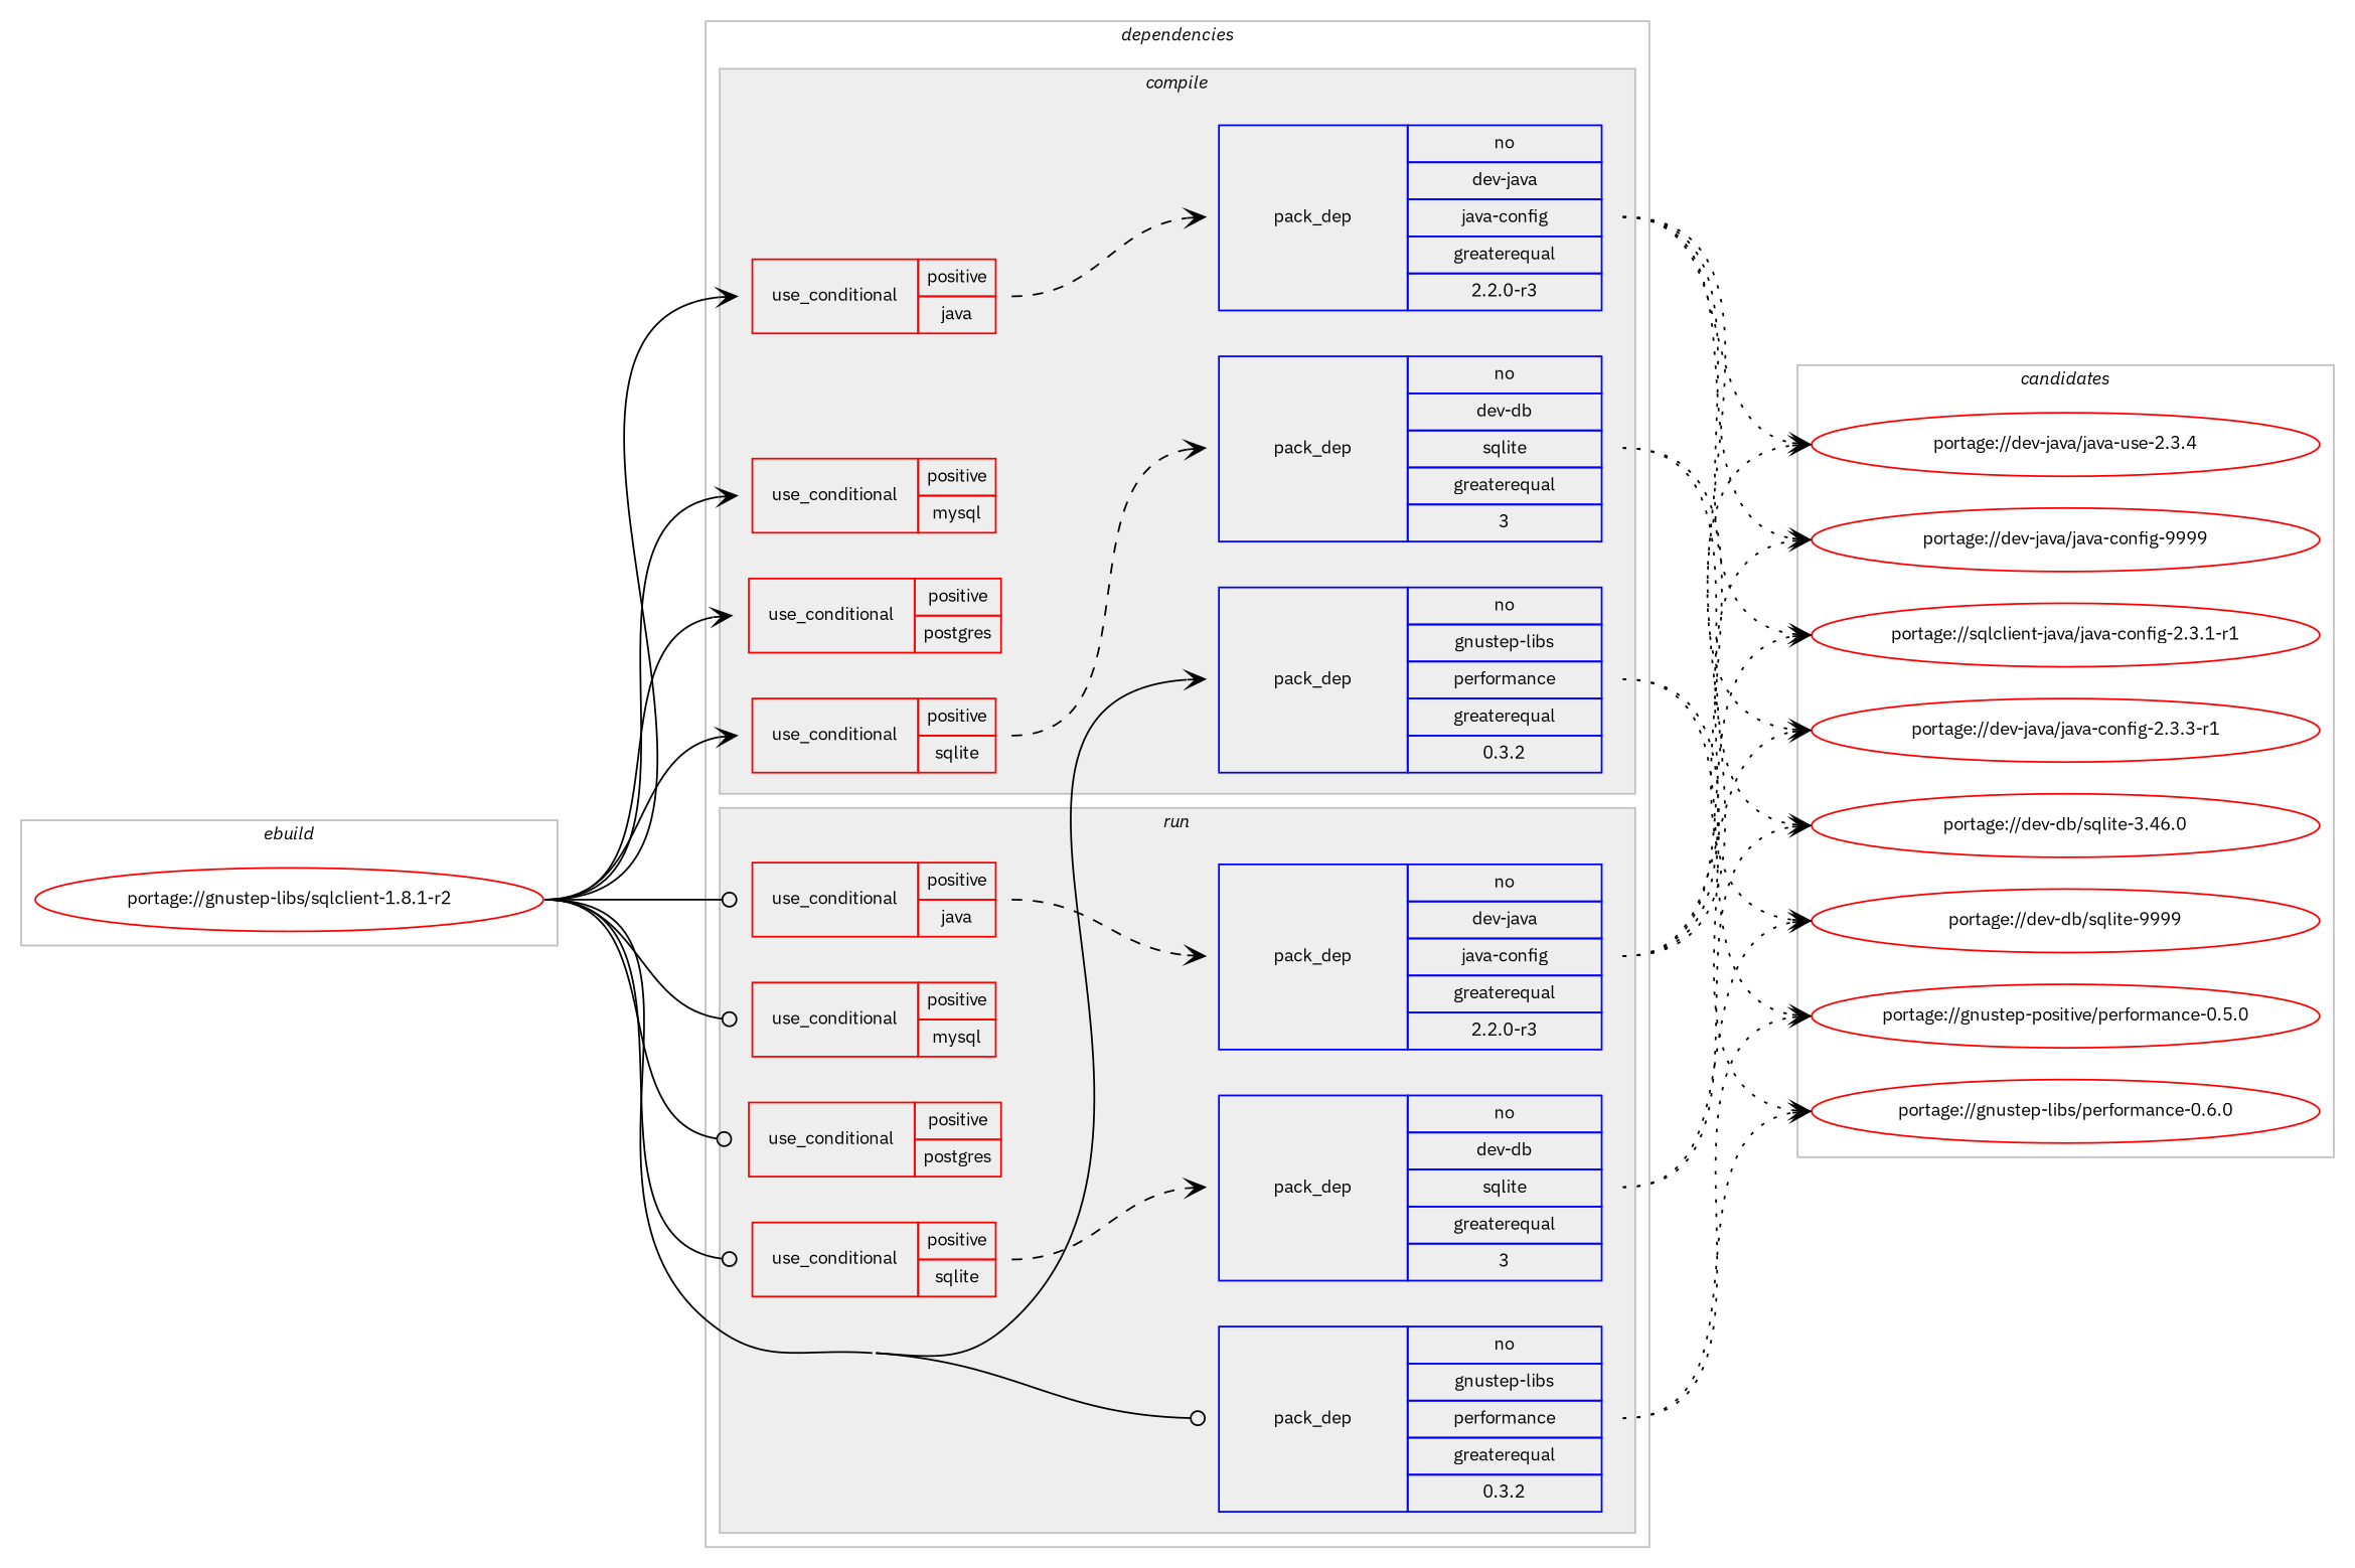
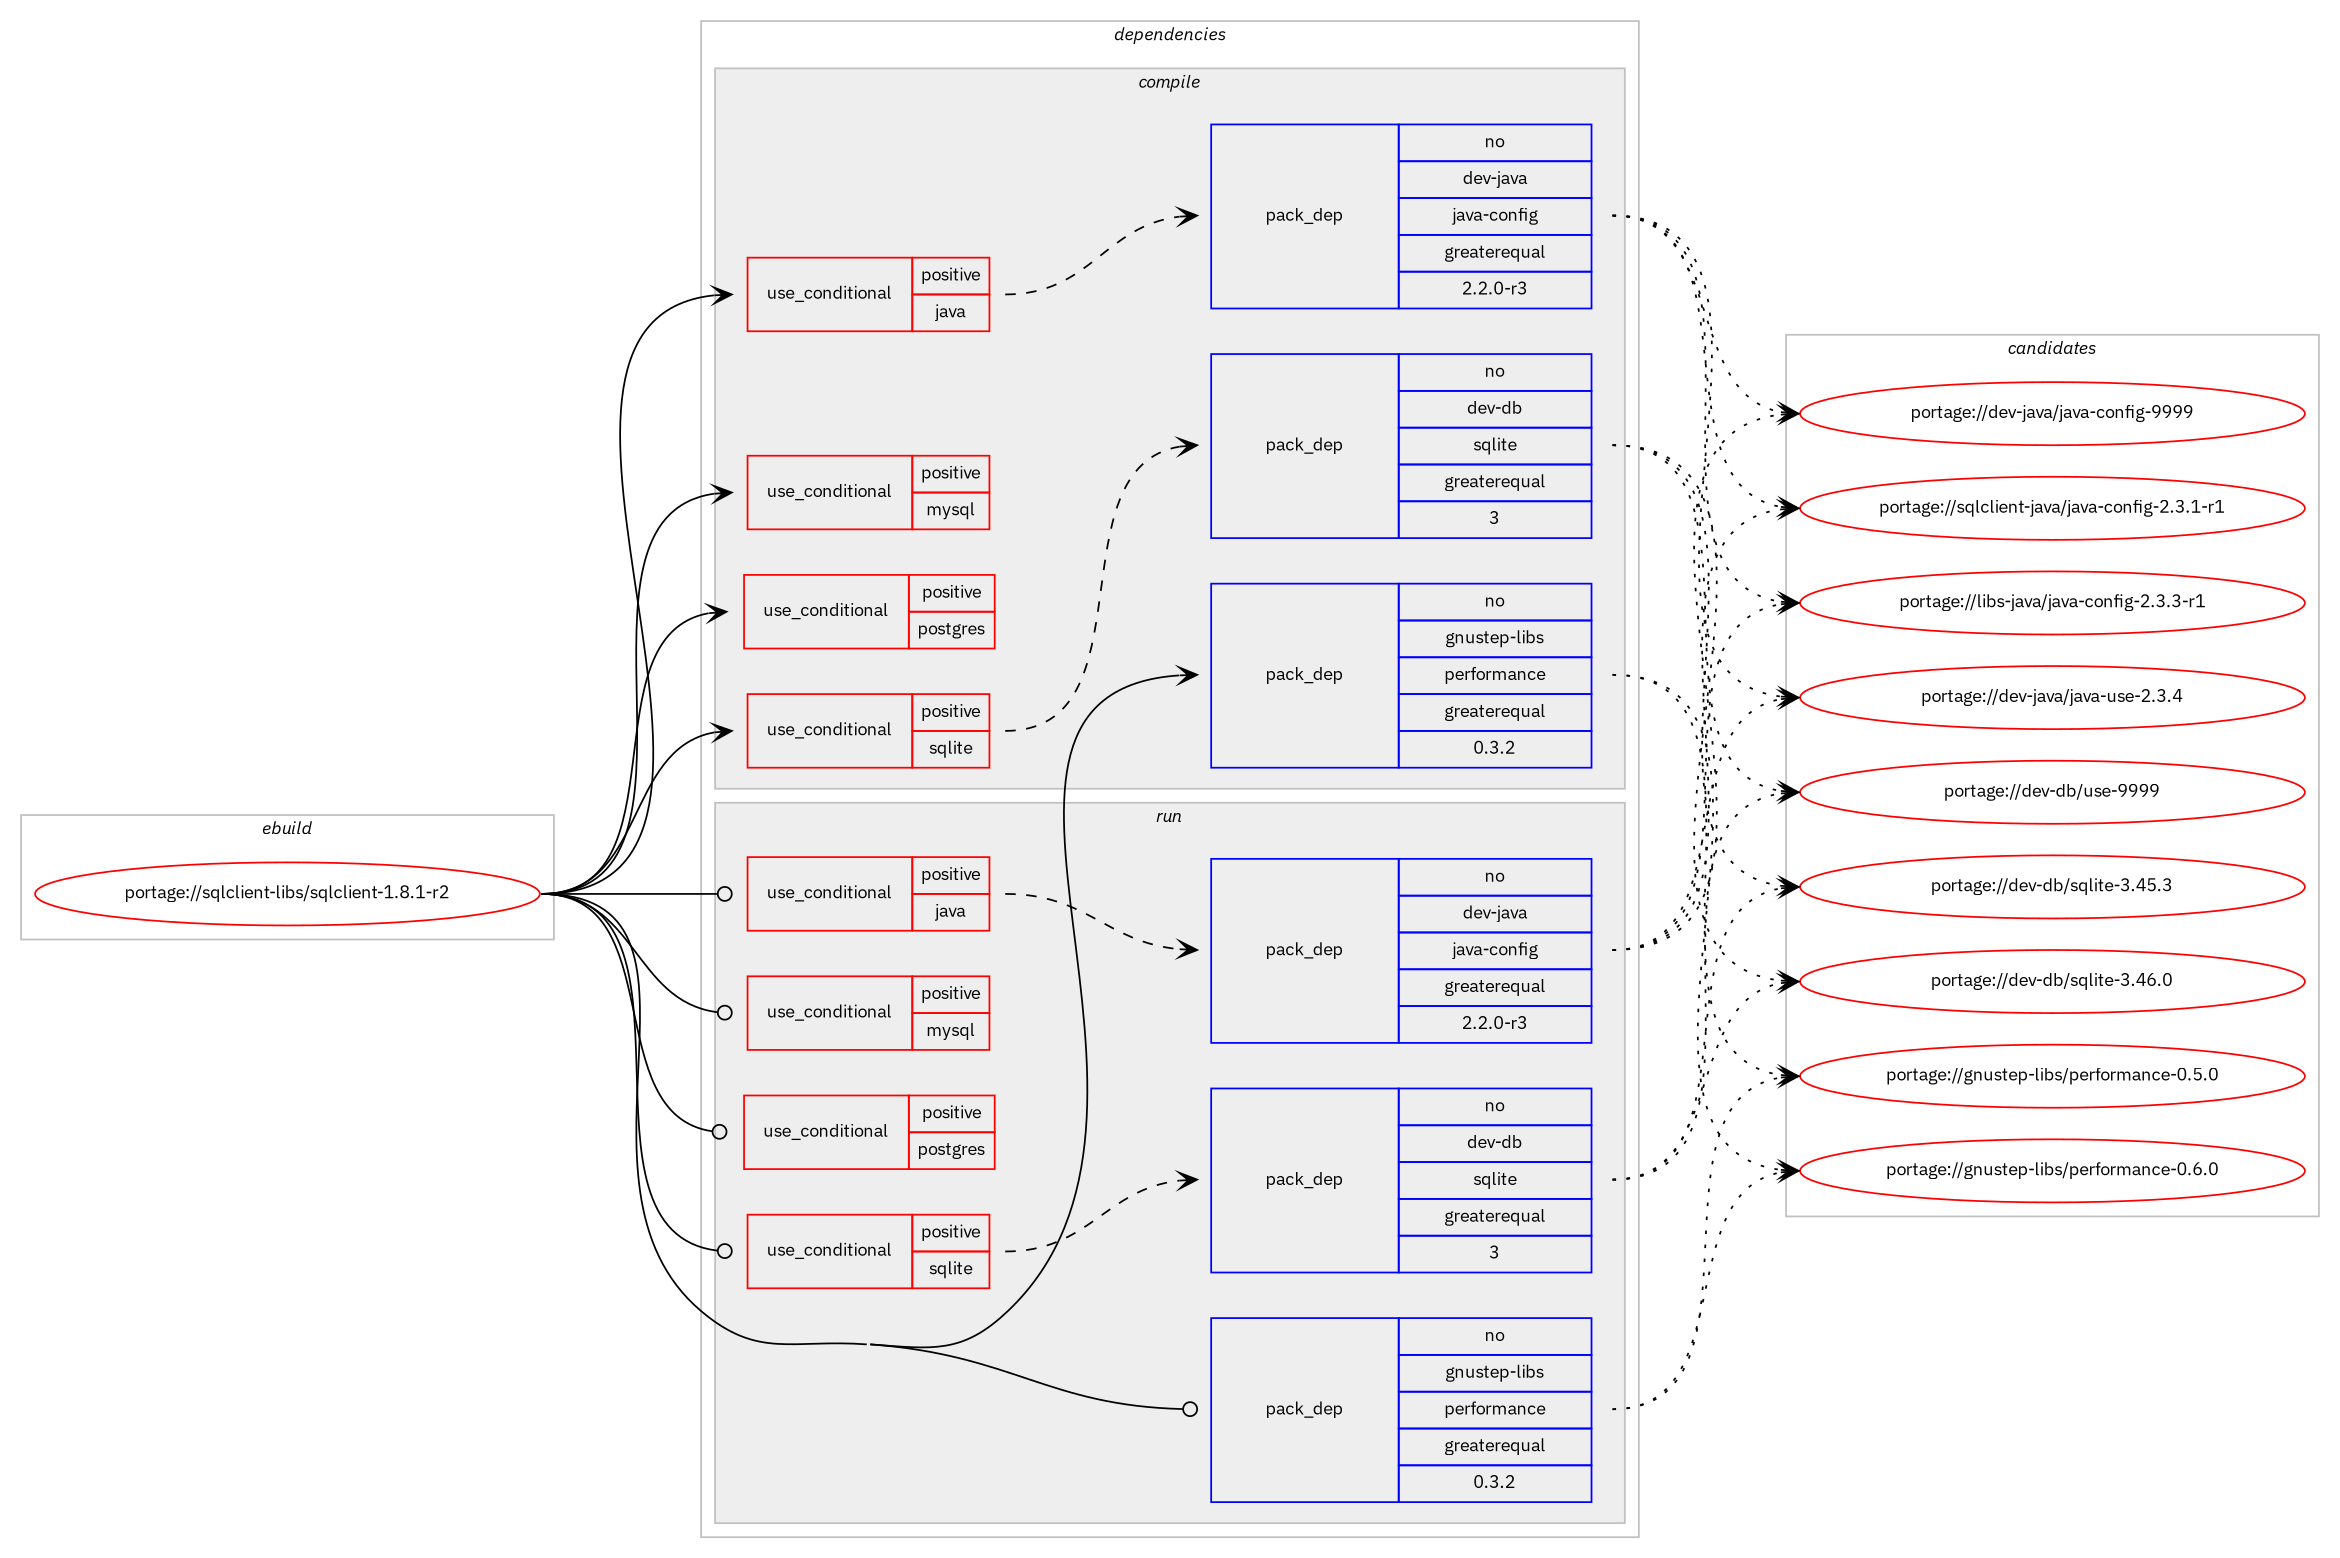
  digraph {
    compound=true
    concentrate=true
    fontname="IBM Plex Sans"
    fontsize=10
    newrank=true
    rankdir=LR
    ranksep=1.5
    node [color=red fontname="IBM Plex Sans" fontsize=10 shape=none]
    edge [arrowhead=vee fontname="IBM Plex Sans" headport=w style=dotted tailport=e weight=100]
-   n1 [label="portage://gnustep-libs/sqlclient-1.8.1-r2" width=4 shape=""]
+   n1 [label="portage://sqlclient-libs/sqlclient-1.8.1-r2" width=4 shape=""]
    n2 [color=blue label=<<TABLE BORDER="0" CELLBORDER="1" CELLSPACING="0" CELLPADDING="4" WIDTH="220"><TR><TD ROWSPAN="6" CELLPADDING="30">pack_dep</TD></TR><TR><TD WIDTH="110">no</TD></TR><TR><TD>dev-java</TD></TR><TR><TD>java-config</TD></TR><TR><TD>greaterequal</TD></TR><TR><TD>2.2.0-r3</TD></TR></TABLE>>]
    n3 [label=<<TABLE BORDER="0" CELLBORDER="1" CELLSPACING="0" CELLPADDING="4"><TR><TD ROWSPAN="3" CELLPADDING="10">use_conditional</TD></TR><TR><TD>positive</TD></TR><TR><TD>java</TD></TR></TABLE>>]
    n4 [label=<<TABLE BORDER="0" CELLBORDER="1" CELLSPACING="0" CELLPADDING="4"><TR><TD ROWSPAN="3" CELLPADDING="10">use_conditional</TD></TR><TR><TD>positive</TD></TR><TR><TD>mysql</TD></TR></TABLE>>]
    n5 [label=<<TABLE BORDER="0" CELLBORDER="1" CELLSPACING="0" CELLPADDING="4"><TR><TD ROWSPAN="3" CELLPADDING="10">use_conditional</TD></TR><TR><TD>positive</TD></TR><TR><TD>postgres</TD></TR></TABLE>>]
    n6 [color=blue label=<<TABLE BORDER="0" CELLBORDER="1" CELLSPACING="0" CELLPADDING="4" WIDTH="220"><TR><TD ROWSPAN="6" CELLPADDING="30">pack_dep</TD></TR><TR><TD WIDTH="110">no</TD></TR><TR><TD>dev-db</TD></TR><TR><TD>sqlite</TD></TR><TR><TD>greaterequal</TD></TR><TR><TD>3</TD></TR></TABLE>>]
    n7 [label=<<TABLE BORDER="0" CELLBORDER="1" CELLSPACING="0" CELLPADDING="4"><TR><TD ROWSPAN="3" CELLPADDING="10">use_conditional</TD></TR><TR><TD>positive</TD></TR><TR><TD>sqlite</TD></TR></TABLE>>]
    n8 [color=blue label=<<TABLE BORDER="0" CELLBORDER="1" CELLSPACING="0" CELLPADDING="4" WIDTH="220"><TR><TD ROWSPAN="6" CELLPADDING="30">pack_dep</TD></TR><TR><TD WIDTH="110">no</TD></TR><TR><TD>gnustep-libs</TD></TR><TR><TD>performance</TD></TR><TR><TD>greaterequal</TD></TR><TR><TD>0.3.2</TD></TR></TABLE>>]
    n9 [color=blue label=<<TABLE BORDER="0" CELLBORDER="1" CELLSPACING="0" CELLPADDING="4" WIDTH="220"><TR><TD ROWSPAN="6" CELLPADDING="30">pack_dep</TD></TR><TR><TD WIDTH="110">no</TD></TR><TR><TD>dev-java</TD></TR><TR><TD>java-config</TD></TR><TR><TD>greaterequal</TD></TR><TR><TD>2.2.0-r3</TD></TR></TABLE>>]
    n10 [label=<<TABLE BORDER="0" CELLBORDER="1" CELLSPACING="0" CELLPADDING="4"><TR><TD ROWSPAN="3" CELLPADDING="10">use_conditional</TD></TR><TR><TD>positive</TD></TR><TR><TD>java</TD></TR></TABLE>>]
    n11 [label=<<TABLE BORDER="0" CELLBORDER="1" CELLSPACING="0" CELLPADDING="4"><TR><TD ROWSPAN="3" CELLPADDING="10">use_conditional</TD></TR><TR><TD>positive</TD></TR><TR><TD>mysql</TD></TR></TABLE>>]
    n12 [label=<<TABLE BORDER="0" CELLBORDER="1" CELLSPACING="0" CELLPADDING="4"><TR><TD ROWSPAN="3" CELLPADDING="10">use_conditional</TD></TR><TR><TD>positive</TD></TR><TR><TD>postgres</TD></TR></TABLE>>]
    n13 [color=blue label=<<TABLE BORDER="0" CELLBORDER="1" CELLSPACING="0" CELLPADDING="4" WIDTH="220"><TR><TD ROWSPAN="6" CELLPADDING="30">pack_dep</TD></TR><TR><TD WIDTH="110">no</TD></TR><TR><TD>dev-db</TD></TR><TR><TD>sqlite</TD></TR><TR><TD>greaterequal</TD></TR><TR><TD>3</TD></TR></TABLE>>]
    n14 [label=<<TABLE BORDER="0" CELLBORDER="1" CELLSPACING="0" CELLPADDING="4"><TR><TD ROWSPAN="3" CELLPADDING="10">use_conditional</TD></TR><TR><TD>positive</TD></TR><TR><TD>sqlite</TD></TR></TABLE>>]
    n15 [color=blue label=<<TABLE BORDER="0" CELLBORDER="1" CELLSPACING="0" CELLPADDING="4" WIDTH="220"><TR><TD ROWSPAN="6" CELLPADDING="30">pack_dep</TD></TR><TR><TD WIDTH="110">no</TD></TR><TR><TD>gnustep-libs</TD></TR><TR><TD>performance</TD></TR><TR><TD>greaterequal</TD></TR><TR><TD>0.3.2</TD></TR></TABLE>>]
    n16 [label="portage://sqlclient-java/java-config-2.3.1-r1" width=4 shape=""]
-   n17 [label="portage://dev-java/java-config-2.3.3-r1" width=4 shape=""]
+   n17 [label="portage://libs-java/java-config-2.3.3-r1" width=4 shape=""]
    n18 [label="portage://dev-java/java-use-2.3.4" width=4 shape=""]
    n19 [label="portage://dev-java/java-config-9999" width=4 shape=""]
+   n20 [label="portage://dev-db/sqlite-3.45.3" width=4 shape=""]
    n21 [label="portage://dev-db/sqlite-3.46.0" width=4 shape=""]
-   n22 [label="portage://dev-db/sqlite-9999" width=4 shape=""]
-   n23 [label="portage://gnustep-positive/performance-0.5.0" width=4 shape=""]
+   n22 [label="portage://dev-db/use-9999" width=4 shape=""]
+   n23 [label="portage://gnustep-libs/performance-0.5.0" width=4 shape=""]
    n24 [label="portage://gnustep-libs/performance-0.6.0" width=4 shape=""]
    subgraph cluster_1 {
      color=gray
      label=<<i>ebuild</i>>
      rank=same
      n1
    }
    subgraph cluster_2 {
      color=gray
      label=<<i>dependencies</i>>
      subgraph cluster_3 {
        color=gray
        fillcolor="#eeeeee"
        label=<<i>compile</i>>
        style=filled
        subgraph sub_4 {
          color=gray
          fillcolor="#eeeeee"
          label=<<i>compile</i>>
          style=filled
          n3
          subgraph sub_5 {
            color=gray
            fillcolor="#eeeeee"
            label=<<i>compile</i>>
            style=filled
            n2
          }
        }
        subgraph sub_6 {
          color=gray
          fillcolor="#eeeeee"
          label=<<i>compile</i>>
          style=filled
          n4
        }
        subgraph sub_7 {
          color=gray
          fillcolor="#eeeeee"
          label=<<i>compile</i>>
          style=filled
          n5
        }
        subgraph sub_8 {
          color=gray
          fillcolor="#eeeeee"
          label=<<i>compile</i>>
          style=filled
          n7
          subgraph sub_9 {
            color=gray
            fillcolor="#eeeeee"
            label=<<i>compile</i>>
            style=filled
            n6
          }
        }
        subgraph sub_10 {
          color=gray
          fillcolor="#eeeeee"
          label=<<i>compile</i>>
          style=filled
          n8
        }
      }
      subgraph cluster_11 {
        color=gray
        fillcolor="#eeeeee"
        label=<<i>compile and run</i>>
        style=filled
      }
      subgraph cluster_12 {
        color=gray
        fillcolor="#eeeeee"
        label=<<i>run</i>>
        style=filled
        subgraph sub_13 {
          color=gray
          fillcolor="#eeeeee"
          label=<<i>run</i>>
          style=filled
          n10
          subgraph sub_14 {
            color=gray
            fillcolor="#eeeeee"
            label=<<i>run</i>>
            style=filled
            n9
          }
        }
        subgraph sub_15 {
          color=gray
          fillcolor="#eeeeee"
          label=<<i>run</i>>
          style=filled
          n11
        }
        subgraph sub_16 {
          color=gray
          fillcolor="#eeeeee"
          label=<<i>run</i>>
          style=filled
          n12
        }
        subgraph sub_17 {
          color=gray
          fillcolor="#eeeeee"
          label=<<i>run</i>>
          style=filled
          n14
          subgraph sub_18 {
            color=gray
            fillcolor="#eeeeee"
            label=<<i>run</i>>
            style=filled
            n13
          }
        }
        subgraph sub_19 {
          color=gray
          fillcolor="#eeeeee"
          label=<<i>run</i>>
          style=filled
          n15
        }
      }
    }
    subgraph cluster_20 {
      color=gray
      label=<<i>candidates</i>>
      rank=same
      subgraph sub_21 {
        color=black
        label=<<i>candidates</i>>
        nodesep=1
        rank=same
        n16
        n17
        n18
        n19
      }
      subgraph sub_22 {
        color=black
        label=<<i>candidates</i>>
        nodesep=1
        rank=same
+       n20
        n21
        n22
      }
      subgraph sub_23 {
        color=black
        label=<<i>candidates</i>>
        nodesep=1
        rank=same
        n23
        n24
      }
      subgraph sub_24 {
        color=black
        label=<<i>candidates</i>>
        nodesep=1
        rank=same
        n16
        n17
        n18
        n19
      }
      subgraph sub_25 {
        color=black
        label=<<i>candidates</i>>
        nodesep=1
        rank=same
+       n20
        n21
        n22
      }
      subgraph sub_26 {
        color=black
        label=<<i>candidates</i>>
        nodesep=1
        rank=same
        n23
        n24
      }
    }
    n1 -> n3 [style=solid weight=20]
    n1 -> n4 [style=solid weight=20]
    n1 -> n5 [style=solid weight=20]
    n1 -> n7 [style=solid weight=20]
    n1 -> n8 [style=solid weight=20]
    n1 -> n10 [arrowhead=odot style=solid weight=20]
    n1 -> n11 [arrowhead=odot style=solid weight=20]
    n1 -> n12 [arrowhead=odot style=solid weight=20]
    n1 -> n14 [arrowhead=odot style=solid weight=20]
    n1 -> n15 [arrowhead=odot style=solid weight=20]
    n2 -> n16
    n2 -> n17
    n2 -> n18
    n2 -> n19
    n3 -> n2 [style=dashed weight=20]
+   n6 -> n20
    n6 -> n21
    n6 -> n22
    n7 -> n6 [style=dashed weight=20]
    n8 -> n23
    n8 -> n24
    n9 -> n16
    n9 -> n17
    n9 -> n18
    n9 -> n19
    n10 -> n9 [style=dashed weight=20]
+   n13 -> n20
    n13 -> n21
    n13 -> n22
    n14 -> n13 [style=dashed weight=20]
    n15 -> n23
    n15 -> n24
  }
